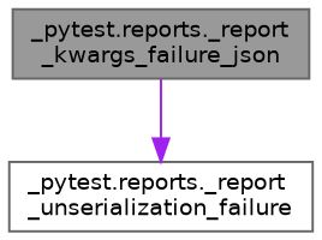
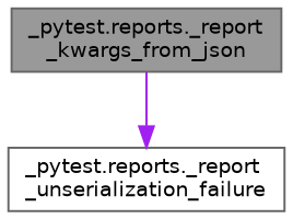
  digraph {
    rankdir=TB
    node [fontname=Helvetica fontsize=10 shape=box style=filled]
-   n1 [color=gray40 fillcolor=grey60 fontcolor=black height=0.2 label="_pytest.reports._report\l_kwargs_failure_json" width=0.4]
+   n1 [color=gray40 fillcolor=grey60 fontcolor=black height=0.2 label="_pytest.reports._report\l_kwargs_from_json" width=0.4]
    n2 [color=grey40 fillcolor=white height=0.2 label="_pytest.reports._report\l_unserialization_failure" width=0.4]
    n1 -> n2 [color=purple fontname=Helvetica fontsize=10 labelfontname=Helvetica labelfontsize=10 style=solid]
  }
